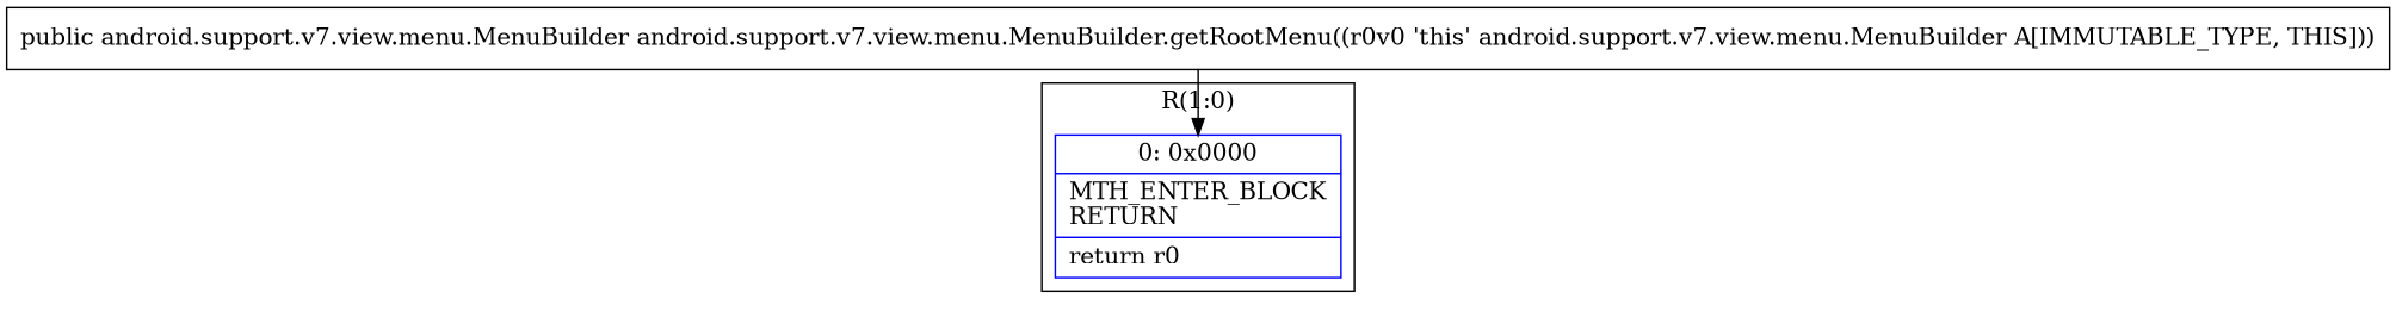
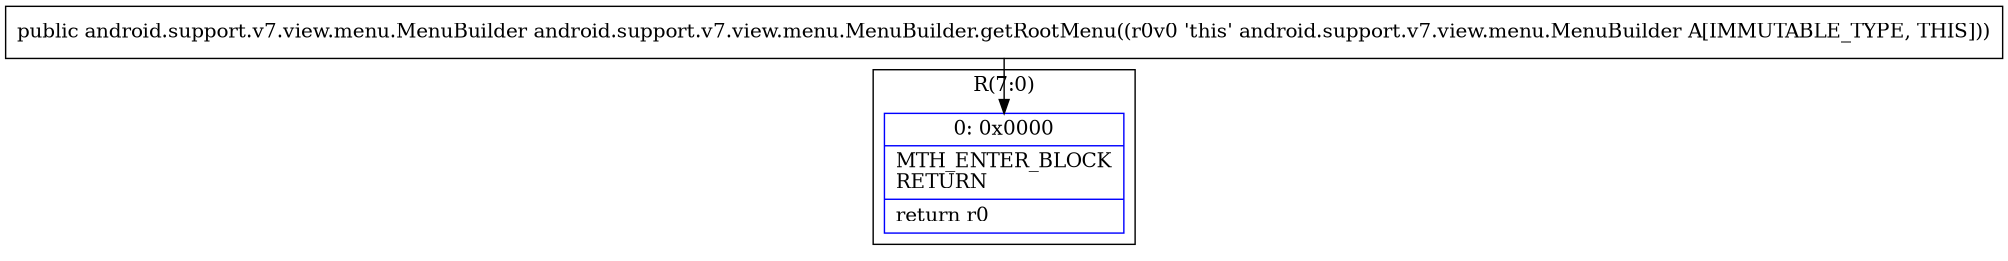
  digraph {
    node [shape=record]
    n1 [color=blue label="{0\:\ 0x0000|MTH_ENTER_BLOCK\lRETURN\l|return r0\l}"]
    n2 [label="{public android.support.v7.view.menu.MenuBuilder android.support.v7.view.menu.MenuBuilder.getRootMenu((r0v0 'this' android.support.v7.view.menu.MenuBuilder A[IMMUTABLE_TYPE, THIS])) }"]
    subgraph cluster_1 {
-     label="R(1:0)"
+     label="R(7:0)"
      n1
    }
    n2 -> n1
  }
